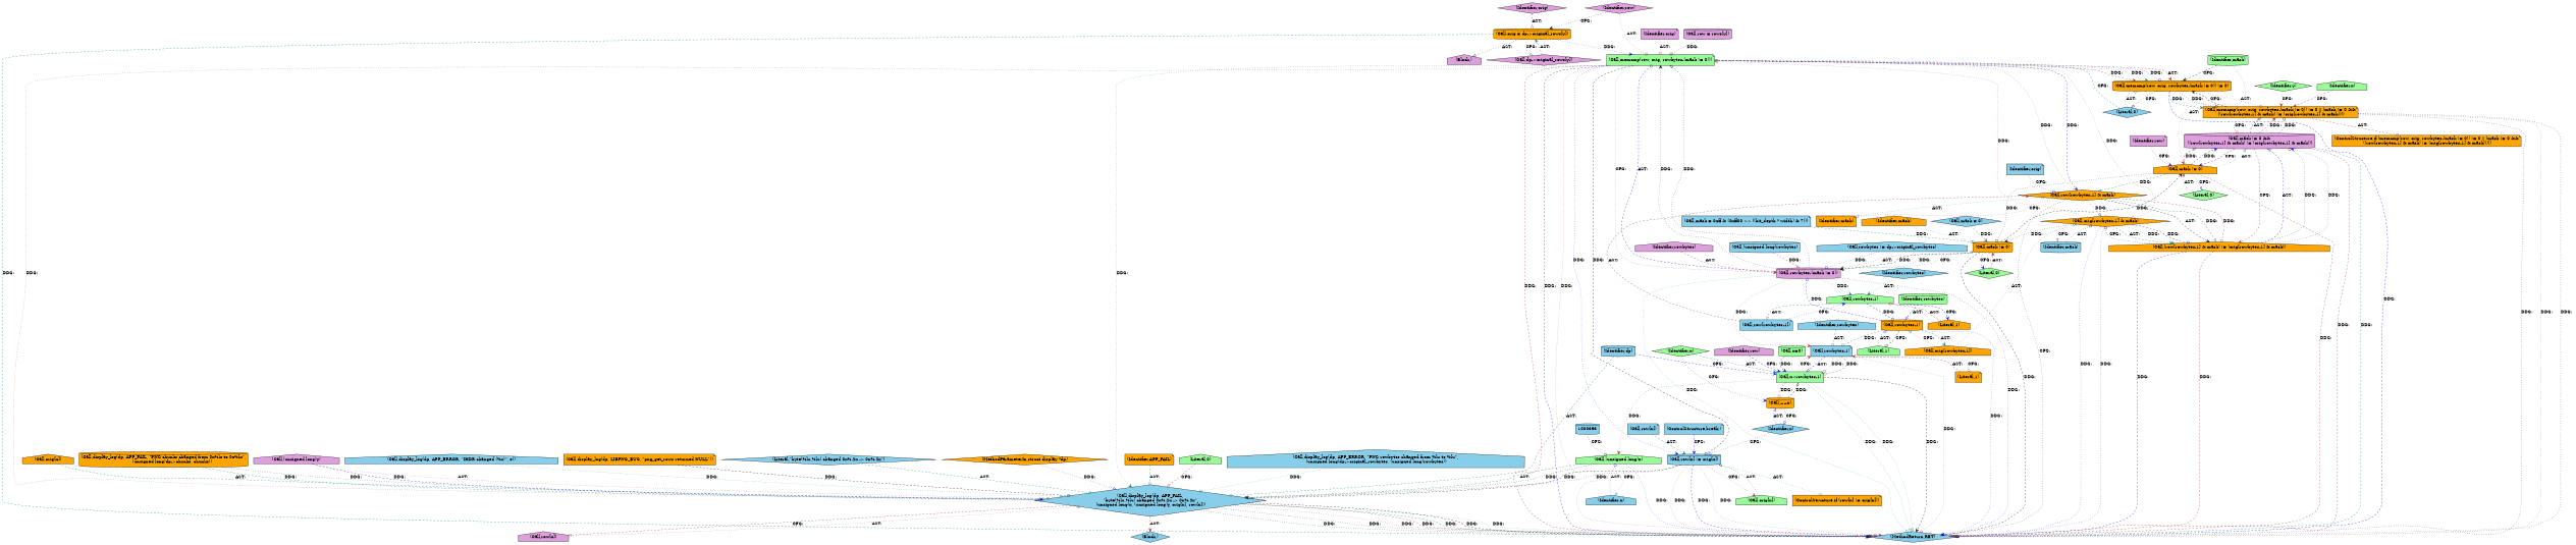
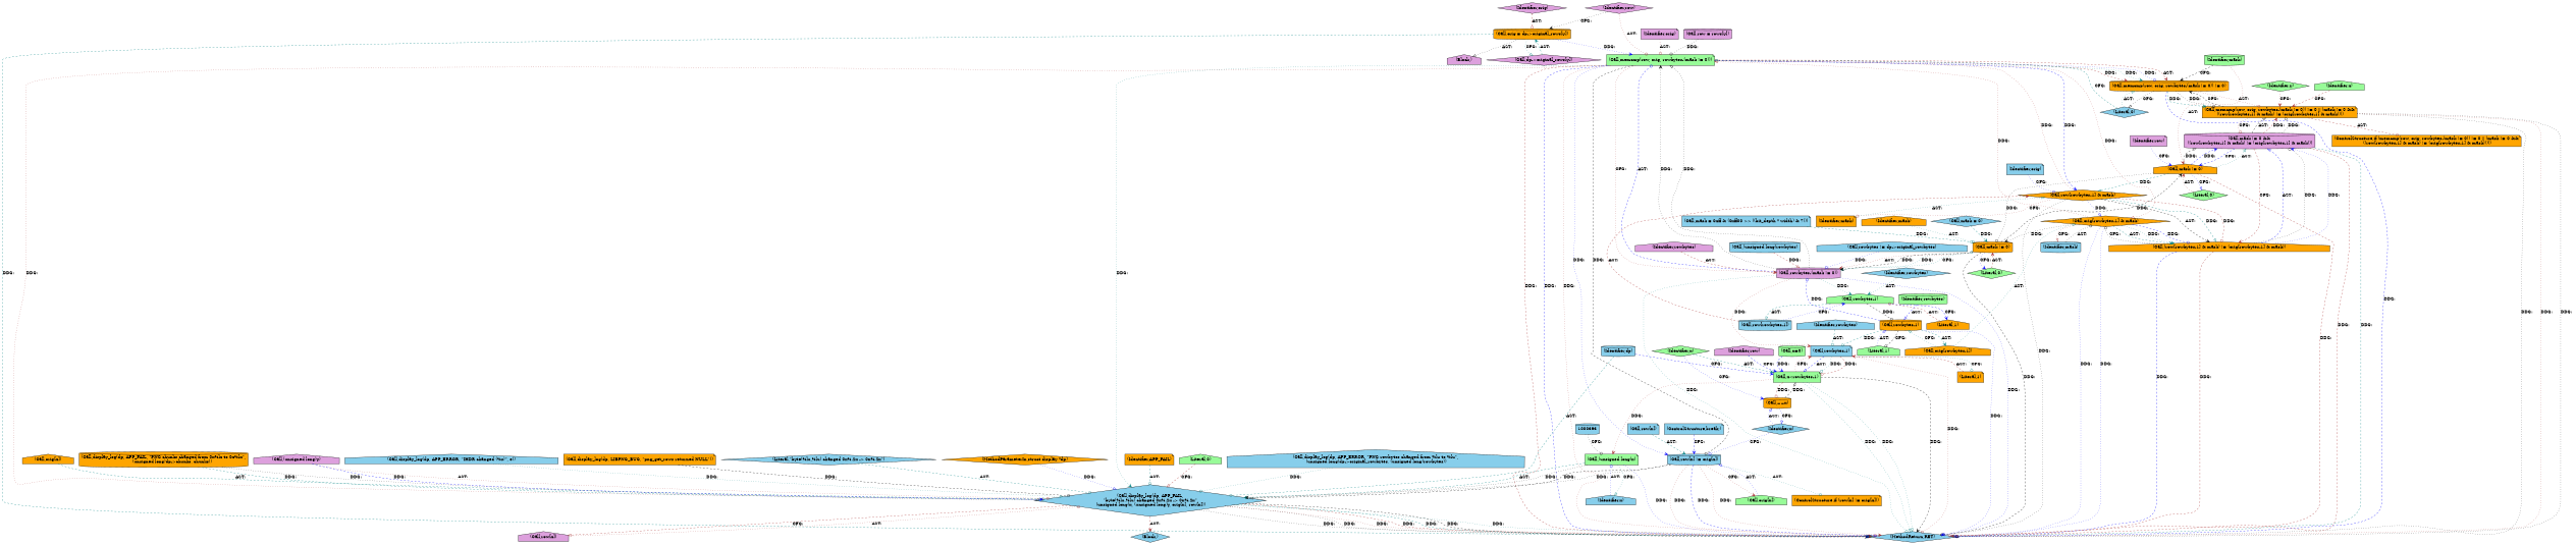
  digraph {
    node [fillcolor=skyblue shape=house style=filled]
    edge [arrowhead=vee color=brown style=dotted]
    n1 [fillcolor=orange label="(Call,orig = dp->original_rows[y])" shape=cylinder]
    n2 [fillcolor=palegreen label="(Call,memcmp(row, orig, rowbytes-(mask != 0)))" shape=note]
    n3 [label="(MethodReturn,RET)" shape=diamond]
    n4 [fillcolor=plum label="(Call,dp->original_rows[y])" shape=diamond]
    n5 [fillcolor=plum label="(Block,)"]
    n6 [fillcolor=orange label="(Call,memcmp(row, orig, rowbytes-(mask != 0)) != 0)" shape=cylinder]
    n7 [fillcolor=orange label="(Call,row[rowbytes-1] & mask)" shape=diamond]
    n8 [fillcolor=orange label="(Call,orig[rowbytes-1] & mask)" shape=diamond]
    n9 [fillcolor=plum label="(Call,rowbytes-(mask != 0))" shape=cylinder]
    n10 [label="(Call,display_log(dp, APP_FAIL,\n \"byte(%lu,%lu) changed 0x%.2x -> 0x%.2x\",\n (unsigned long)x, (unsigned long)y, orig[x], row[x]))" shape=diamond]
    n11 [label="(Call,row[x] != orig[x])" shape=cylinder]
    n12 [fillcolor=orange label="(Call,memcmp(row, orig, rowbytes-(mask != 0)) != 0 || (mask != 0 &&\n ((row[rowbytes-1] & mask) != (orig[rowbytes-1] & mask))))" shape=note]
    n13 [label="(Literal,0)" shape=diamond]
    n14 [fillcolor=orange label="(Call,(row[rowbytes-1] & mask) != (orig[rowbytes-1] & mask))"]
    n15 [fillcolor=orange label="(Identifier,mask)" shape=note]
    n16 [fillcolor=orange label="(Call,mask != 0)" shape=cylinder]
    n17 [label="(Identifier,mask)" shape=cylinder]
    n18 [fillcolor=palegreen label="(Call,rowbytes-1)"]
    n19 [label="(Call,rowbytes-1)" shape=note]
    n20 [fillcolor=plum label="(Call,row[x])"]
    n21 [label="(Block,)" shape=diamond]
    n22 [fillcolor=palegreen label="(Call,orig[x])"]
    n23 [fillcolor=orange label="(ControlStructure,if (row[x] != orig[x]))" shape=note]
    n24 [fillcolor=plum label="(Call,mask != 0 &&\n ((row[rowbytes-1] & mask) != (orig[rowbytes-1] & mask)))" shape=cylinder]
    n25 [fillcolor=orange label="(ControlStructure,if (memcmp(row, orig, rowbytes-(mask != 0)) != 0 || (mask != 0 &&\n ((row[rowbytes-1] & mask) != (orig[rowbytes-1] & mask)))))" shape=note]
    n26 [fillcolor=orange label="(Call,mask != 0)"]
    n27 [fillcolor=palegreen label="(Literal,0)" shape=diamond]
    n28 [fillcolor=palegreen label="(Literal,0)" shape=diamond]
    n29 [fillcolor=orange label="(Call,rowbytes-1)" shape=cylinder]
    n30 [fillcolor=orange label="(Literal,1)"]
-   n31 [label="(Call,row[rowbytes-1])" shape=note]
+   n31 [label="(Call,row[rowbytes-1])" shape=cylinder]
    n32 [fillcolor=palegreen label="(Call,x<rowbytes-1)" shape=note]
    n33 [fillcolor=orange label="(Literal,1)" shape=note]
    n34 [fillcolor=palegreen label="(Literal,1)"]
    n35 [fillcolor=orange label="(Call,orig[rowbytes-1])"]
    n36 [fillcolor=orange label="(Call,++x)" shape=cylinder]
-   n37 [fillcolor=palegreen label="(Call,(unsigned long)x)"]
+   n37 [fillcolor=palegreen label="(Call,(unsigned long)x)" shape=note]
    n38 [label="(Identifier,x)" shape=diamond]
    n39 [label="(Identifier,x)"]
    n40 [fillcolor=plum label="(Identifier,row)"]
    n41 [fillcolor=plum label="(Identifier,row)" shape=diamond]
    n42 [label="(Identifier,rowbytes)"]
    n43 [fillcolor=palegreen label="(Identifier,y)" shape=diamond]
    n44 [fillcolor=plum label="(Identifier,row)" shape=note]
    n45 [label="(Call,(unsigned long)rowbytes)" shape=cylinder]
    n46 [fillcolor=orange label="(Identifier,APP_FAIL)" shape=note]
    n47 [fillcolor=palegreen label="(Literal,0)"]
    n48 [label="(Call,display_log(dp, APP_ERROR, \"PNG rowbytes changed from %lu to %lu\",\n (unsigned long)dp->original_rowbytes, (unsigned long)rowbytes))"]
    n49 [fillcolor=palegreen label="(Identifier,x)"]
    n50 [fillcolor=orange label="(Call,orig[x])"]
    n51 [fillcolor=palegreen label="(Identifier,mask)" shape=cylinder]
    n52 [fillcolor=orange label="(Call,display_log(dp, APP_FAIL, \"PNG chunks changed from 0x%lx to 0x%lx\",\n             (unsigned long)dp->chunks, chunks))" shape=cylinder]
    n53 [fillcolor=palegreen label="(Identifier,rowbytes)" shape=cylinder]
    n54 [label="(Call,mask = 0)" shape=diamond]
    n55 [fillcolor=palegreen label="(Call,x=0)" shape=cylinder]
    n56 [label="(Call,mask = 0xff & (0xff00 >> ((bit_depth * width) & 7)))" shape=note]
    n57 [label="(Identifier,rowbytes)" shape=diamond]
    n58 [fillcolor=orange label="(Call,display_log(dp, LIBPNG_BUG, \"png_get_rows returned NULL\"))" shape=note]
    n59 [label="(Call,row[x])" shape=note]
    n60 [label="(Identifier,orig)" shape=note]
    n61 [label="(Literal,\"byte(%lu,%lu) changed 0x%.2x -> 0x%.2x\")" shape=diamond]
    n62 [fillcolor=plum label="(Identifier,orig)" shape=note]
    n63 [fillcolor=orange label="(MethodParameterIn,struct display *dp)" shape=diamond]
    n64 [fillcolor=plum label="(Identifier,orig)" shape=diamond]
    n65 [label="(Identifier,dp)" shape=cylinder]
    n66 [fillcolor=plum label="(Call,(unsigned long)y)"]
    n67 [fillcolor=orange label="(Identifier,mask)"]
    n68 [label="(ControlStructure,break;)" shape=note]
    n69 [fillcolor=plum label="(Call,row = rows[y])" shape=cylinder]
    n70 [label="(Call,rowbytes != dp->original_rowbytes)"]
    n71 [fillcolor=palegreen label="(Identifier,x)" shape=diamond]
    n72 [label="(Call,display_log(dp, APP_ERROR, \"IHDR changed (%s)\", e))"]
    n73 [fillcolor=plum label="(Identifier,rowbytes)"]
    1000393 [shape=cylinder]
    n1 -> n2 [color=blue label="DDG: "]
    n1 -> n3 [arrowhead=odot color=teal label="DDG: " style=dashed]
    n1 -> n4 [arrowhead=onormal color=teal label="CFG: "]
    n1 -> n5 [arrowhead=onormal color=black label="AST: "]
    n2 -> n3 [label="DDG: " style=dashed]
    n2 -> n3 [arrowhead=onormal color=blue label="DDG: " style=dashed]
    n2 -> n3 [arrowhead=odot label="DDG: "]
    n2 -> n6 [label="AST: " style=dashed]
    n2 -> n6 [label="DDG: " style=dashed]
    n2 -> n6 [color=teal label="DDG: "]
    n2 -> n6 [arrowhead=odot color=blue label="DDG: "]
    n2 -> n7 [color=blue label="DDG: " style=dashed]
    n2 -> n8 [arrowhead=onormal label="DDG: "]
    n2 -> n9 [arrowhead=odot label="CFG: "]
    n2 -> n10 [arrowhead=odot label="DDG: "]
    n2 -> n10 [color=teal label="DDG: "]
    n2 -> n11 [color=blue label="DDG: "]
    n2 -> n11 [arrowhead=odot color=black label="DDG: " style=dashed]
    n4 -> n1 [color=teal label="AST: " style=dashed]
    n6 -> n3 [arrowhead=onormal color=blue label="DDG: " style=dashed]
    n6 -> n12 [arrowhead=odot label="AST: "]
    n6 -> n12 [color=teal label="DDG: " style=dashed]
    n6 -> n12 [arrowhead=odot color=black label="DDG: "]
    n6 -> n13 [arrowhead=onormal color=black label="CFG: "]
    n7 -> n2 [arrowhead=odot label="DDG: "]
-   n7 -> n3 [arrowhead=odot color=black label="CFG: "]
+   n7 -> n3 [arrowhead=odot color=black label="DDG: "]
    n7 -> n8 [arrowhead=onormal color=blue label="DDG: "]
    n7 -> n14 [color=black label="AST: " style=dashed]
    n7 -> n14 [arrowhead=onormal color=teal label="DDG: " style=dashed]
    n7 -> n14 [arrowhead=odot label="DDG: " style=dashed]
    n7 -> n15 [arrowhead=odot label="CFG: "]
    n8 -> n2 [arrowhead=onormal label="DDG: "]
    n8 -> n3 [arrowhead=onormal color=blue label="DDG: "]
    n8 -> n3 [arrowhead=onormal color=blue label="DDG: "]
    n8 -> n14 [color=teal label="AST: " style=dashed]
    n8 -> n14 [color=teal label="DDG: "]
    n8 -> n14 [arrowhead=odot color=blue label="DDG: " style=dashed]
    n8 -> n16 [color=black label="DDG: "]
    n8 -> n17 [arrowhead=onormal label="CFG: "]
    n9 -> n2 [arrowhead=odot color=blue label="AST: " style=dashed]
    n9 -> n2 [color=black label="DDG: "]
    n9 -> n2 [arrowhead=onormal color=black label="DDG: "]
    n9 -> n3 [arrowhead=odot color=teal label="DDG: "]
    n9 -> n3 [arrowhead=onormal color=blue label="DDG: "]
    n9 -> n16 [arrowhead=odot color=teal label="CFG: "]
    n9 -> n18 [color=teal label="DDG: "]
    n9 -> n19 [label="DDG: "]
    n10 -> n3 [color=black label="DDG: "]
    n10 -> n3 [color=black label="DDG: "]
    n10 -> n3 [label="DDG: "]
    n10 -> n3 [arrowhead=onormal label="DDG: " style=dashed]
    n10 -> n3 [color=teal label="DDG: " style=dashed]
    n10 -> n3 [color=black label="DDG: " style=dashed]
    n10 -> n3 [arrowhead=onormal color=teal label="DDG: "]
    n10 -> n20 [arrowhead=onormal label="CFG: " style=dashed]
    n10 -> n21 [label="AST: " style=dashed]
    n11 -> n3 [arrowhead=odot label="DDG: "]
    n11 -> n3 [arrowhead=onormal color=blue label="DDG: " style=dashed]
    n11 -> n3 [label="DDG: "]
    n11 -> n10 [color=black label="DDG: "]
    n11 -> n10 [arrowhead=onormal color=black label="DDG: " style=dashed]
    n11 -> n22 [label="CFG: "]
    n11 -> n23 [arrowhead=odot color=teal label="AST: "]
    n12 -> n3 [arrowhead=odot label="DDG: "]
    n12 -> n3 [arrowhead=odot color=black label="DDG: "]
    n12 -> n3 [arrowhead=odot color=black label="DDG: "]
    n12 -> n6 [color=black label="CFG: " style=dashed]
    n12 -> n24 [arrowhead=odot label="CFG: "]
    n12 -> n25 [arrowhead=odot label="AST: " style=dashed]
    n13 -> n2 [arrowhead=onormal color=teal label="CFG: " style=dashed]
    n13 -> n6 [arrowhead=onormal color=teal label="AST: "]
    n14 -> n3 [arrowhead=onormal color=blue label="DDG: " style=dashed]
    n14 -> n3 [arrowhead=odot label="DDG: " style=dashed]
    n14 -> n8 [arrowhead=odot color=black label="CFG: "]
    n14 -> n24 [arrowhead=onormal color=blue label="AST: " style=dashed]
    n14 -> n24 [arrowhead=odot color=black label="DDG: "]
    n14 -> n24 [color=blue label="DDG: "]
    n15 -> n7 [arrowhead=onormal color=teal label="AST: "]
    n16 -> n3 [arrowhead=onormal color=black label="DDG: " style=dashed]
    n16 -> n9 [label="AST: "]
    n16 -> n9 [color=teal label="DDG: "]
    n16 -> n9 [color=black label="DDG: " style=dashed]
    n16 -> n26 [color=black label="DDG: " style=dashed]
    n16 -> n28 [color=blue label="CFG: "]
    n17 -> n8 [arrowhead=odot color=black label="AST: "]
    n18 -> n29 [arrowhead=odot color=black label="DDG: " style=dashed]
    n18 -> n30 [color=blue label="CFG: " style=dashed]
    n18 -> n31 [arrowhead=onormal color=teal label="AST: " style=dashed]
    n19 -> n3 [arrowhead=odot label="DDG: "]
    n19 -> n32 [arrowhead=onormal color=blue label="AST: " style=dashed]
    n19 -> n32 [arrowhead=odot color=teal label="DDG: "]
    n19 -> n32 [arrowhead=odot label="DDG: " style=dashed]
    n19 -> n33 [arrowhead=odot color=teal label="CFG: "]
    n20 -> n10 [arrowhead=odot label="AST: "]
    n22 -> n11 [arrowhead=onormal color=blue label="AST: "]
    n24 -> n3 [label="DDG: " style=dashed]
    n24 -> n3 [arrowhead=odot color=teal label="DDG: " style=dashed]
    n24 -> n12 [arrowhead=onormal color=black label="AST: " style=dashed]
    n24 -> n12 [label="DDG: " style=dashed]
    n24 -> n12 [arrowhead=odot color=black label="DDG: "]
    n24 -> n14 [label="CFG: " style=dashed]
    n24 -> n26 [color=blue label="CFG: " style=dashed]
    n26 -> n3 [arrowhead=onormal label="DDG: " style=dashed]
    n26 -> n7 [arrowhead=onormal color=teal label="DDG: " style=dashed]
    n26 -> n16 [arrowhead=odot color=black label="DDG: "]
    n26 -> n24 [arrowhead=onormal color=teal label="AST: "]
    n26 -> n24 [arrowhead=onormal color=black label="DDG: " style=dashed]
    n26 -> n24 [color=blue label="DDG: " style=dashed]
    n26 -> n27 [arrowhead=onormal color=blue label="CFG: "]
    n27 -> n26 [label="AST: "]
    n28 -> n16 [label="AST: " style=dashed]
    n29 -> n3 [color=blue label="DDG: "]
    n29 -> n9 [arrowhead=odot color=blue label="DDG: " style=dashed]
    n29 -> n19 [arrowhead=odot color=teal label="DDG: " style=dashed]
    n29 -> n34 [arrowhead=odot color=black label="CFG: " style=dashed]
    n29 -> n35 [color=teal label="AST: " style=dashed]
    n30 -> n18 [arrowhead=odot label="AST: " style=dashed]
    n31 -> n7 [label="AST: " style=dashed]
    n31 -> n18 [color=blue label="CFG: "]
    n32 -> n3 [arrowhead=onormal color=teal label="DDG: "]
    n32 -> n3 [arrowhead=onormal color=teal label="DDG: "]
    n32 -> n3 [color=black label="DDG: " style=dashed]
    n32 -> n19 [label="CFG: "]
    n32 -> n36 [arrowhead=odot label="DDG: " style=dashed]
    n32 -> n37 [label="DDG: "]
    n33 -> n19 [label="AST: " style=dashed]
    n34 -> n29 [arrowhead=onormal color=blue label="AST: "]
    n35 -> n8 [arrowhead=onormal color=teal label="AST: "]
    n35 -> n29 [arrowhead=onormal color=teal label="CFG: "]
    n36 -> n32 [arrowhead=onormal color=black label="DDG: " style=dashed]
    n36 -> n38 [arrowhead=onormal color=blue label="CFG: "]
    n37 -> n3 [arrowhead=onormal color=blue label="DDG: "]
    n37 -> n10 [color=teal label="AST: " style=dashed]
    n37 -> n10 [arrowhead=odot color=black label="DDG: "]
    n37 -> n39 [arrowhead=onormal color=teal label="CFG: "]
    n38 -> n11 [arrowhead=odot color=blue label="CFG: "]
    n38 -> n36 [arrowhead=onormal color=blue label="AST: "]
    n39 -> n37 [arrowhead=odot color=blue label="AST: "]
    n40 -> n32 [color=blue label="CFG: " style=dashed]
    n41 -> n1 [color=black label="CFG: "]
    n41 -> n2 [arrowhead=odot label="AST: "]
    n42 -> n19 [arrowhead=odot color=teal label="AST: " style=dashed]
    n43 -> n12 [label="CFG: "]
    n44 -> n26 [color=blue label="CFG: "]
    n45 -> n9 [arrowhead=onormal label="DDG: " style=dashed]
    n46 -> n10 [arrowhead=odot color=teal label="AST: " style=dashed]
    n47 -> n10 [arrowhead=onormal label="CFG: " style=dashed]
    n48 -> n10 [arrowhead=odot color=teal label="DDG: "]
    n49 -> n12 [label="CFG: " style=dashed]
    n50 -> n10 [arrowhead=odot color=teal label="AST: " style=dashed]
    n51 -> n6 [color=black label="CFG: " style=dashed]
    n51 -> n26 [label="AST: "]
    n52 -> n10 [arrowhead=odot color=black label="DDG: "]
    n52 -> n10 [arrowhead=odot color=teal label="DDG: " style=dashed]
    n53 -> n29 [arrowhead=onormal color=blue label="AST: " style=dashed]
    n54 -> n16 [color=teal label="DDG: " style=dashed]
    n55 -> n32 [color=blue label="DDG: " style=dashed]
    n56 -> n16 [arrowhead=odot color=teal label="DDG: " style=dashed]
    n57 -> n18 [color=teal label="AST: "]
    n58 -> n10 [arrowhead=odot color=black label="DDG: " style=dashed]
    n59 -> n11 [color=teal label="AST: " style=dashed]
    n60 -> n7 [arrowhead=odot color=blue label="CFG: "]
    n61 -> n10 [arrowhead=odot color=teal label="AST: " style=dashed]
    n62 -> n2 [arrowhead=odot label="AST: "]
    n63 -> n10 [arrowhead=onormal color=blue label="DDG: "]
    n64 -> n1 [arrowhead=odot label="AST: " style=dashed]
    n65 -> n10 [arrowhead=odot color=teal label="AST: " style=dashed]
    n65 -> n32 [color=blue label="CFG: " style=dashed]
    n66 -> n10 [arrowhead=odot label="AST: "]
    n66 -> n10 [color=blue label="DDG: " style=dashed]
    n67 -> n16 [arrowhead=odot color=teal label="AST: "]
    n68 -> n11 [color=blue label="CFG: " style=dashed]
    n69 -> n2 [arrowhead=odot color=black label="DDG: "]
    n70 -> n9 [arrowhead=odot color=blue label="DDG: "]
    n71 -> n32 [color=teal label="AST: " style=dashed]
    n71 -> n36 [color=blue label="CFG: "]
    n72 -> n10 [arrowhead=onormal color=teal label="DDG: "]
    n73 -> n9 [label="AST: " style=dashed]
    1000393 -> n37 [arrowhead=odot color=black label="CFG: "]
  }
